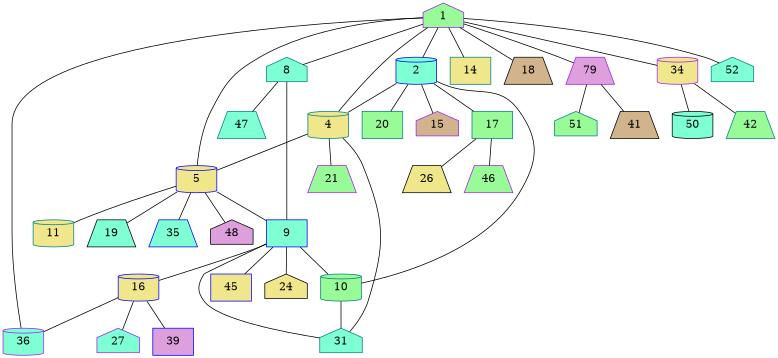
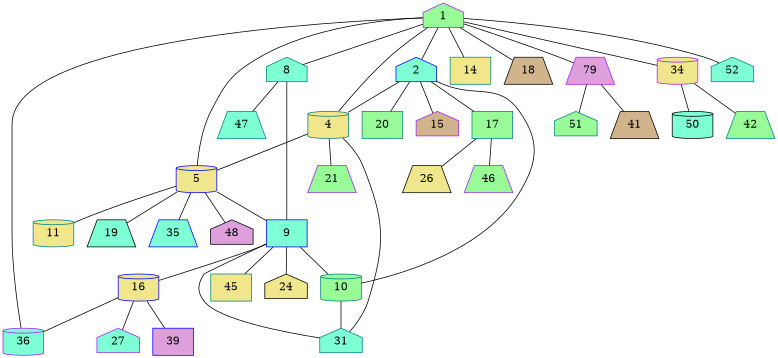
  graph {
    node [color=teal fillcolor=aquamarine shape=house style=filled]
    1 [color=purple fillcolor=palegreen super="+7"]
-   2 [color=blue shape=cylinder super="+3"]
+   2 [color=blue super="+3"]
    4 [fillcolor=khaki shape=cylinder super="+31"]
    5 [color=blue fillcolor=khaki shape=cylinder super="+6"]
    8 [super="+12"]
    14 [fillcolor=khaki shape=box]
    18 [color=black fillcolor=tan shape=trapezium]
    n8 [color=purple fillcolor=plum label=79 shape=trapezium super="+33"]
    34 [color=purple fillcolor=khaki shape=cylinder super="+49"]
    36 [color=purple shape=cylinder]
    52
    10 [fillcolor=palegreen shape=cylinder super="+40"]
    15 [color=purple fillcolor=tan]
    17 [fillcolor=palegreen shape=box super="+23"]
    20 [fillcolor=palegreen shape=box super="+28"]
    21 [color=purple fillcolor=palegreen shape=trapezium super="+22"]
    n17 [label=31 super="+38"]
    9 [color=blue shape=box super="+13"]
    11 [fillcolor=khaki shape=cylinder super="+44"]
    19 [color=black shape=trapezium super="+25"]
    35 [color=blue shape=trapezium]
    48 [color=black fillcolor=plum]
    47 [shape=trapezium]
    41 [color=black fillcolor=tan shape=trapezium]
    51 [fillcolor=palegreen]
    42 [fillcolor=palegreen shape=trapezium]
    50 [color=black shape=cylinder]
    26 [color=black fillcolor=khaki shape=trapezium super="+32"]
    46 [color=purple fillcolor=palegreen shape=trapezium]
    16 [color=blue fillcolor=khaki shape=cylinder super="+30"]
    24 [color=black fillcolor=khaki]
-   45 [color=blue fillcolor=khaki shape=box]
+   45 [fillcolor=khaki shape=box]
    27 [color=purple]
    39 [color=blue fillcolor=plum shape=box super="+43"]
    1 -- 2
    1 -- 4
    1 -- 5
    1 -- 8
    1 -- 14
    1 -- 18
    1 -- n8
    1 -- 34
    1 -- 36
    1 -- 52
    2 -- 4
    2 -- 10 [weight=2]
    2 -- 15
    2 -- 17
    2 -- 20
    4 -- 5
    4 -- 21
    4 -- n17
    5 -- 9
    5 -- 11
    5 -- 19
    5 -- 35
    5 -- 48
    8 -- 9
    8 -- 47
    n8 -- 41
    n8 -- 51
    34 -- 42
    34 -- 50
    10 -- n17
    17 -- 26
    17 -- 46
    9 -- 10
    9 -- n17
    9 -- 16
    9 -- 24
    9 -- 45
    16 -- 36
    16 -- 27
    16 -- 39
  }
